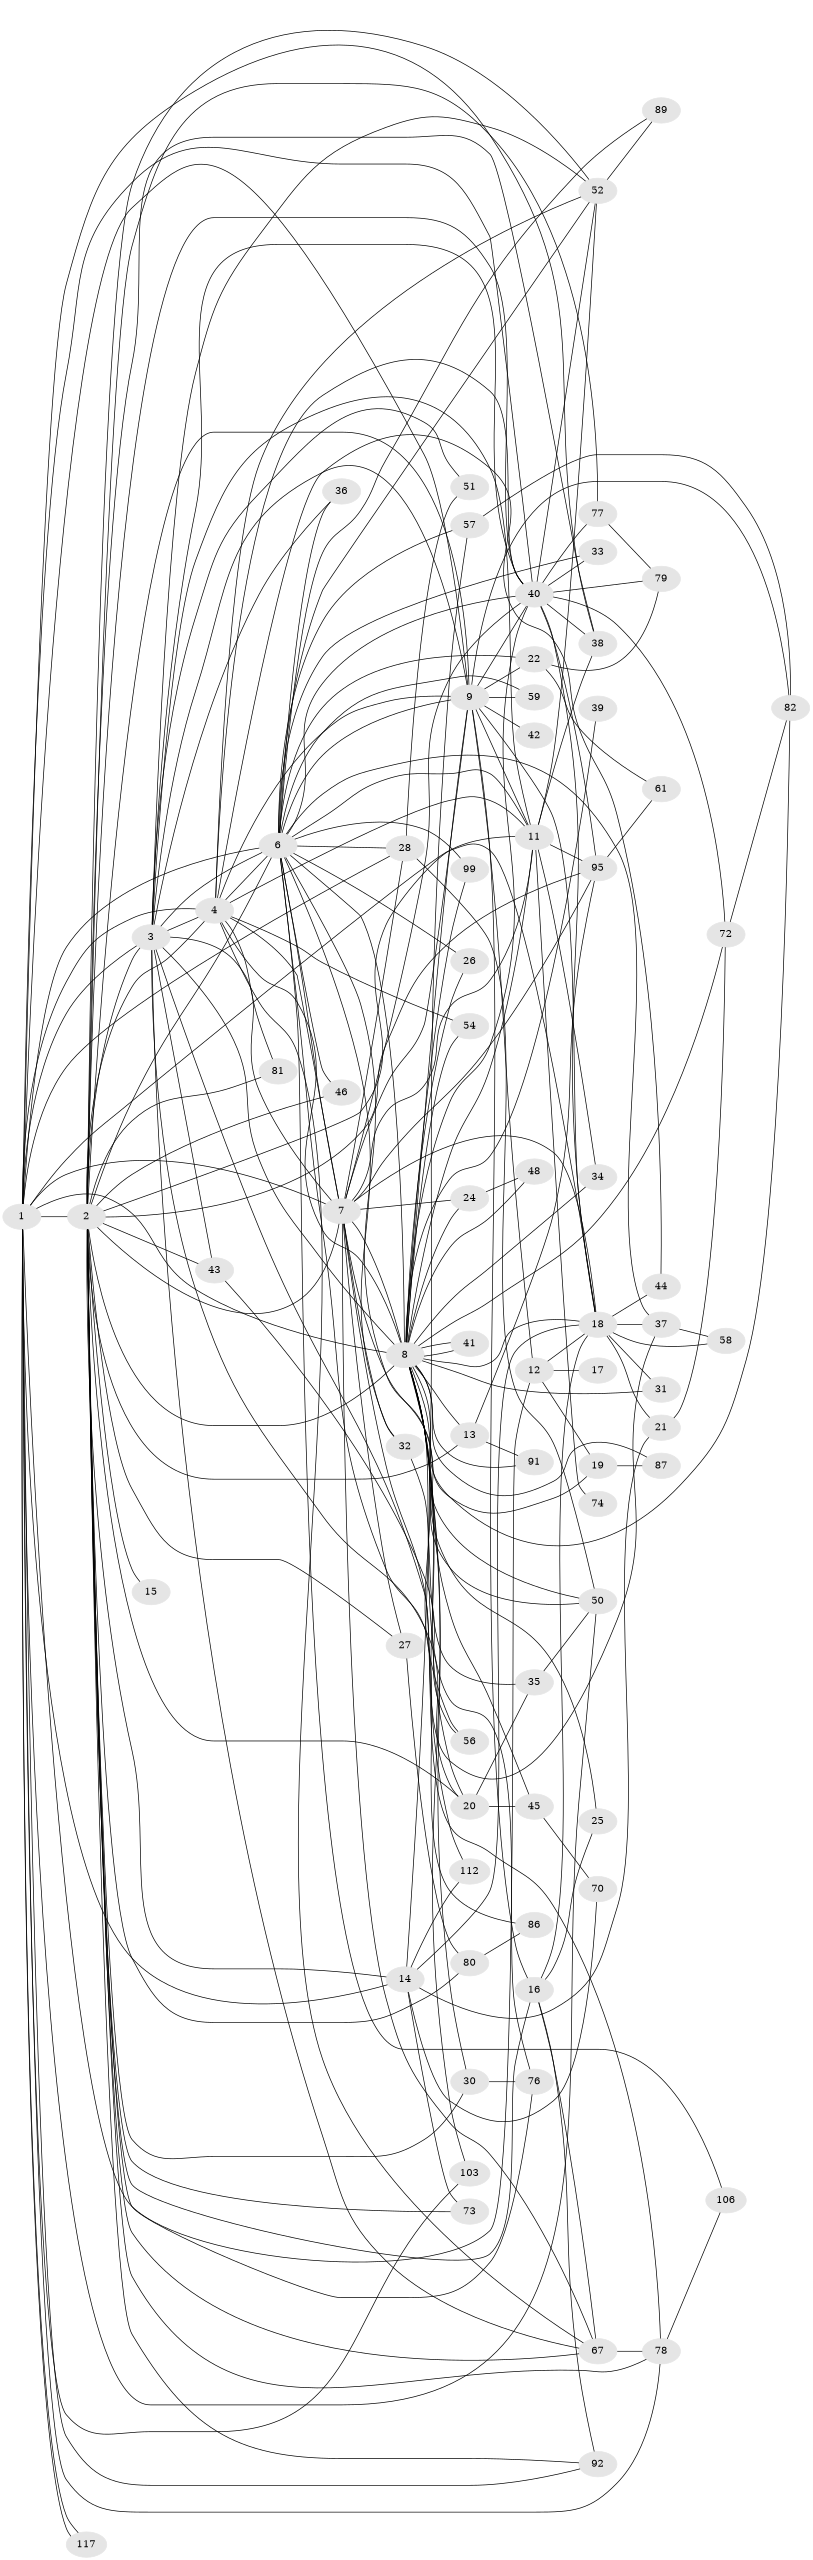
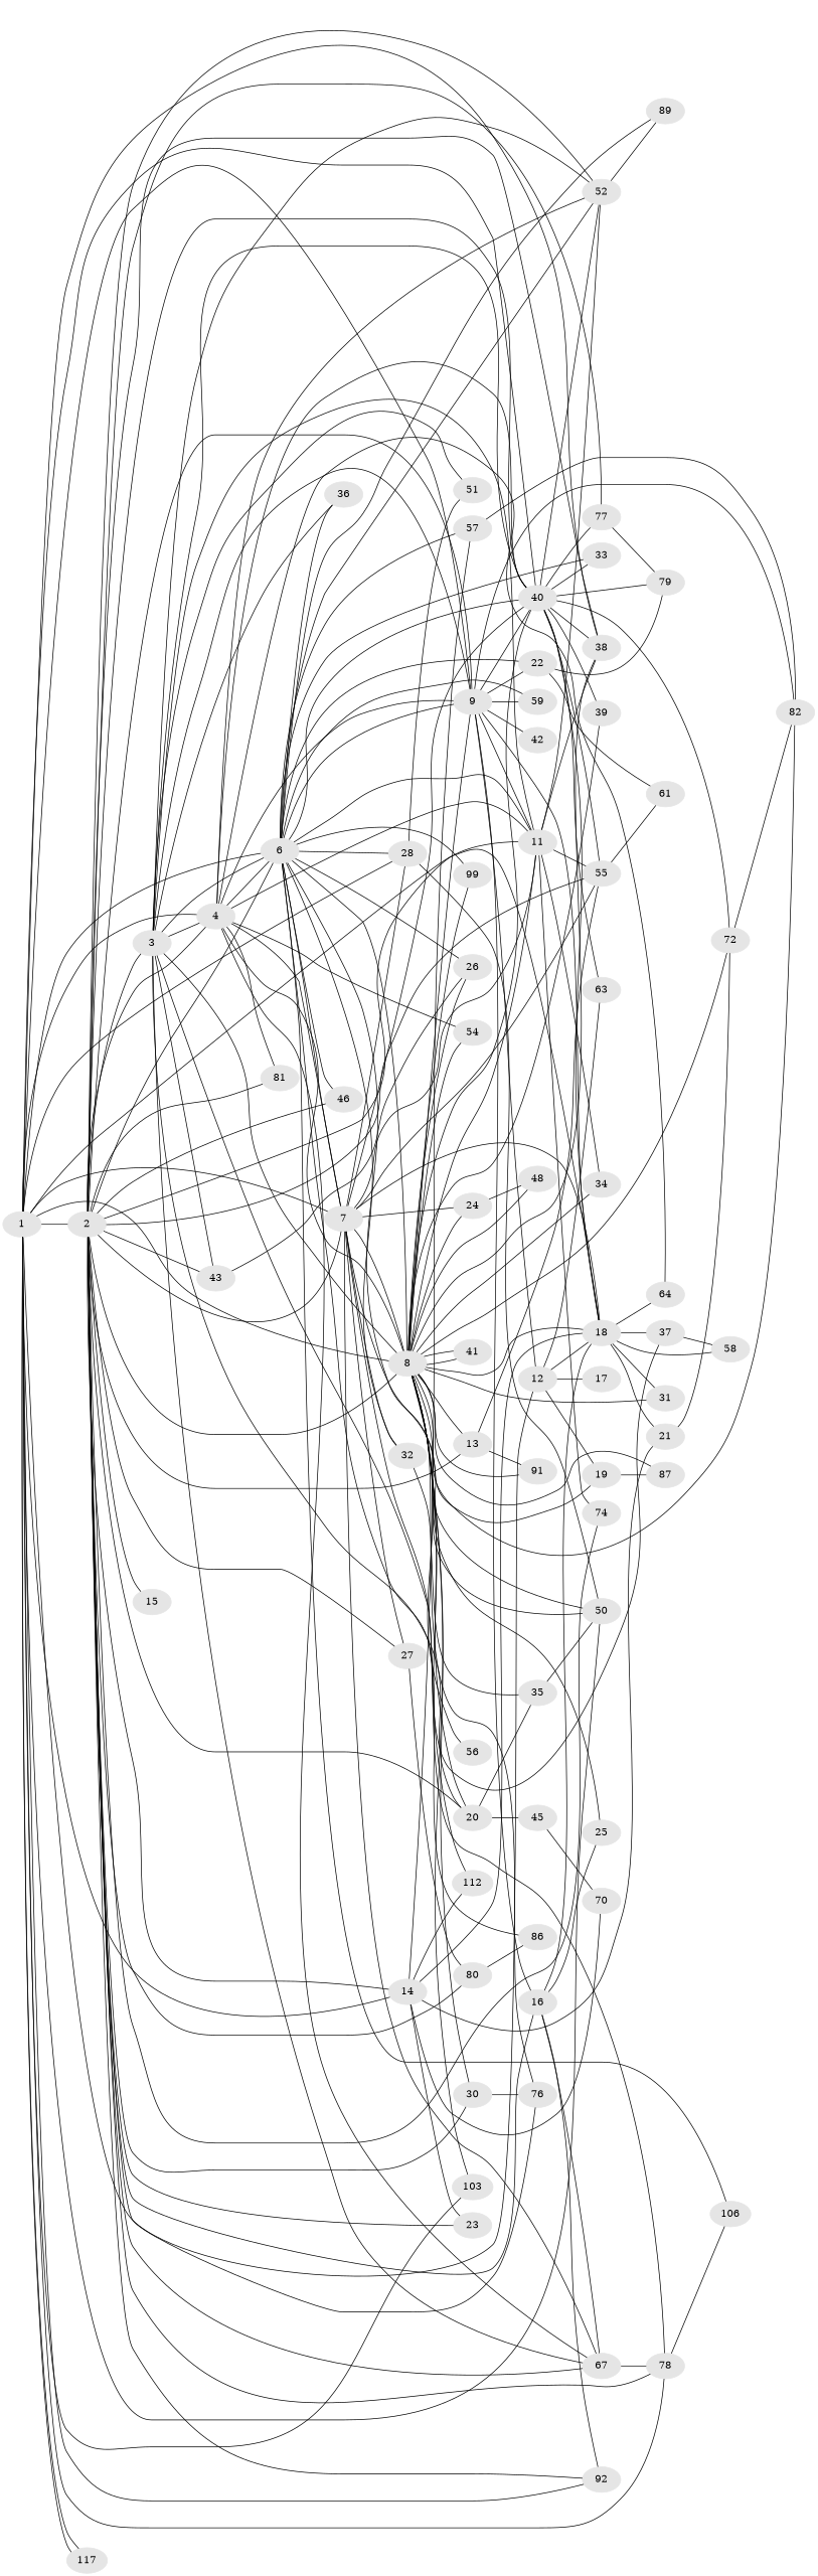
  graph {
    rankdir=LR
    node [color=gray90 style=filled]
    2 [super="+113+101+119+60+5+64"]
    3 [super="+94"]
    4
    6
    7 [super="+85"]
    8
    9
    n8 [label=40]
    14
    38
    78
    92 [super="+107"]
    11 [super="+100+126+105+116+123+108+109+95+75"]
    13
    15
    16
    20 [super="+29"]
    27
    30
    43
    46
    52 [super="+68"]
-   55 [super="+104" label=95]
+   55 [super="+104"]
    67 [super="+98+83"]
-   73
+   73 [label=23]
    74
    76
    77 [super="+93"]
    80
    81
    1
    12
    18 [super="+23+47+65"]
    28 [super="+40"]
    50 [super="+69+66+90"]
    103
    117
    36
    37 [super="+49"]
    51
-   44
+   44 [label=64]
    54
    22
    26
    32
    33
    57
    59
    86
    89
    99
    106
    19
    24
    25
    31
    34
    39
    41
    45
    48
    56
    72 [super="+127"]
    82 [super="+122+97"]
    n65 [label=87]
    91
    112
    42
+   63
    79
    17
    21
    70
    58
    35
    61
    2 -- 3 [weight=2]
    2 -- 4 [weight=5]
    2 -- 6 [weight=4]
    2 -- 7 [weight=2]
    2 -- 8 [weight=3]
    2 -- 9 [weight=3]
    2 -- n8 [weight=2]
    2 -- 14
    2 -- 38
    2 -- 78
    2 -- 92
    2 -- 11 [weight=3]
    2 -- 13
    2 -- 15
    2 -- 16
    2 -- 20
    2 -- 27
    2 -- 30
    2 -- 43
    2 -- 46
    2 -- 52
    2 -- 55
    2 -- 67
    2 -- 73
+   2 -- 74
    2 -- 76
    2 -- 77
    2 -- 80
    2 -- 81
    3 -- 4
    3 -- 6
-   3 -- 7
    3 -- 8
    3 -- 9 [weight=2]
    3 -- n8
    3 -- 11
    3 -- 20
    3 -- 43
    3 -- 52
    3 -- 67
    3 -- 36
    3 -- 37
    3 -- 51
    4 -- 6
    4 -- 7
    4 -- 8
    4 -- 9
    4 -- n8
    4 -- 11
    4 -- 52
    4 -- 67
    4 -- 81
    4 -- 44
    4 -- 54
    6 -- 7
    6 -- 8
    6 -- 9
    6 -- n8
    6 -- 11
    6 -- 46
    6 -- 52
    6 -- 28
    6 -- 50
    6 -- 36
-   6 -- 37
    6 -- 22
    6 -- 26
    6 -- 32
    6 -- 33
    6 -- 57
    6 -- 59
    6 -- 86
    6 -- 89
    6 -- 99
    6 -- 106
    7 -- 8
-   7 -- 9
    7 -- n8
    7 -- 78
    7 -- 11
    7 -- 27
    7 -- 55
    7 -- 67
    7 -- 18
    7 -- 28
    7 -- 32
    7 -- 19
    7 -- 24
    8 -- 9
    8 -- n8
    8 -- 11
    8 -- 13
    8 -- 20
    8 -- 30
    8 -- 76
    8 -- 18
    8 -- 50
    8 -- 103
    8 -- 54
    8 -- 26
    8 -- 99
    8 -- 24
    8 -- 25
    8 -- 31
    8 -- 34
    8 -- 39
    8 -- 41
    8 -- 41
-   8 -- 45
+   8 -- 38
    8 -- 48
    8 -- 56
    8 -- 72
    8 -- 82
    8 -- n65
    8 -- 91
    8 -- 112
    9 -- n8
    9 -- 11
    9 -- 16
    9 -- 12
    9 -- 18
    9 -- 22
    9 -- 59
    9 -- 82
    9 -- 42
    n8 -- 38
    n8 -- 52
    n8 -- 55
    n8 -- 77
    n8 -- 18
    n8 -- 33
+   n8 -- 39
    n8 -- 72
+   n8 -- 63
    n8 -- 79
    14 -- 73
    14 -- 18
    14 -- 57
    14 -- 112
    14 -- 21
    14 -- 70
    78 -- 106
    11 -- 38
    11 -- 52
    11 -- 55
    11 -- 74
    11 -- 34
    13 -- 55
    13 -- 91
    16 -- 92
    16 -- 67
    16 -- 18
    16 -- 25
    20 -- 45
    20 -- 35
    27 -- 80
    30 -- 76
-   43 -- 56
+   43 -- 26
    52 -- 89
    55 -- 61
    67 -- 78
    77 -- 79
    80 -- 86
    1 -- 2 [weight=3]
-   1 -- 3
    1 -- 4
    1 -- 6
    1 -- 7
    1 -- 8
    1 -- 9
    1 -- n8
    1 -- 14
    1 -- 38
    1 -- 78
    1 -- 92
    1 -- 12
    1 -- 18
    1 -- 28
    1 -- 50
    1 -- 103
    1 -- 117
    1 -- 117
    12 -- 18
    12 -- 19
+   12 -- 63
    12 -- 17
    18 -- 37
    18 -- 44
    18 -- 31
    18 -- 21
    18 -- 58
    28 -- 50 [weight=2]
    28 -- 51
    37 -- 58
    22 -- 79
    22 -- 61
    32 -- 35
    57 -- 82
    19 -- n65
    24 -- 48
    45 -- 70
    72 -- 82
    21 -- 72
    35 -- 50
  }
